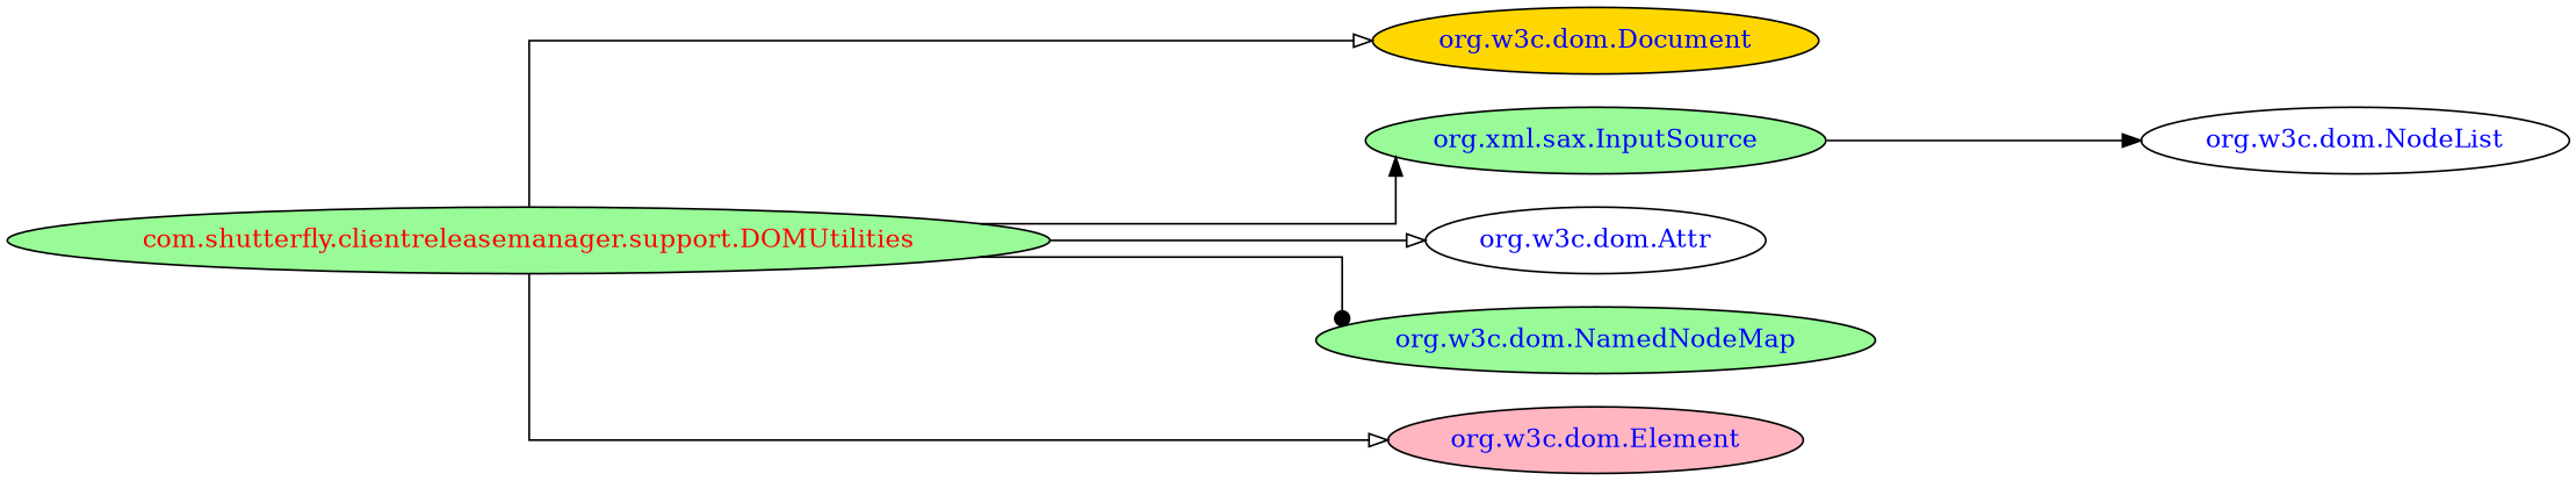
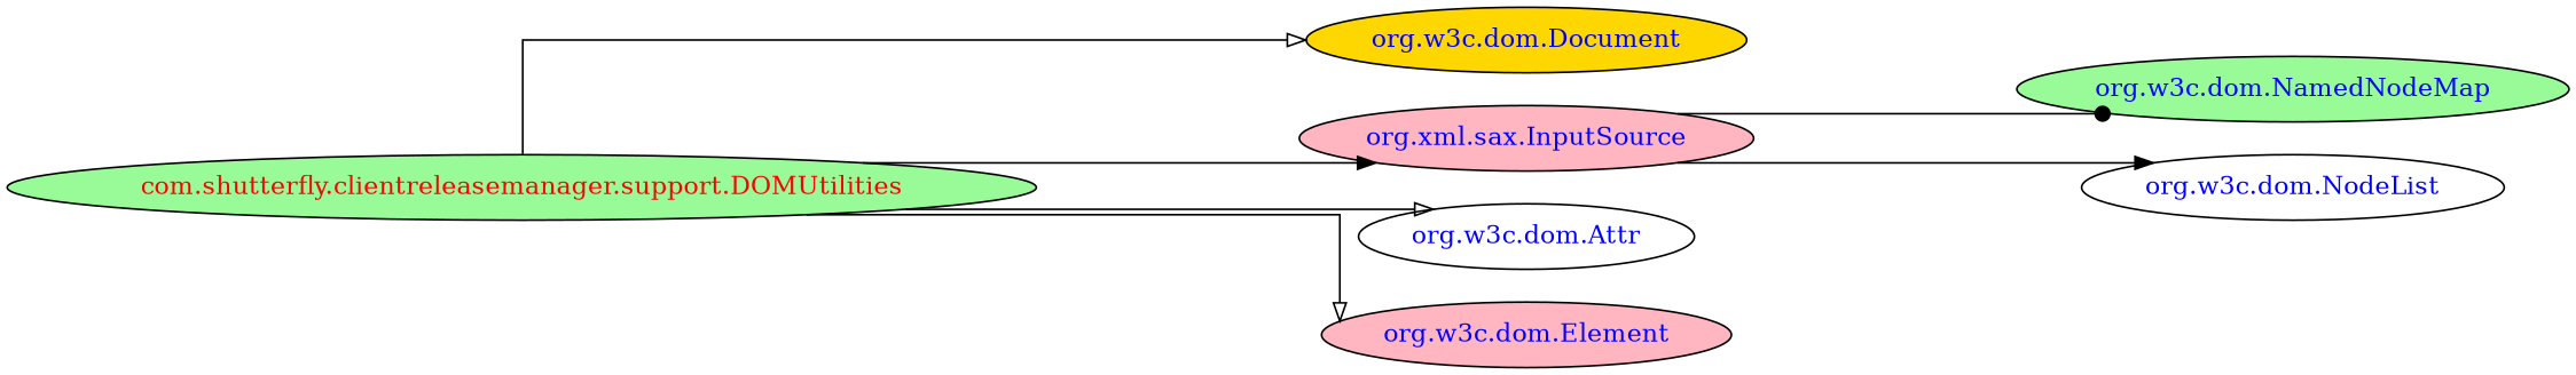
  digraph {
    concentrate=true
    rankdir=LR
    ranksep=2.0
    splines=ortho
    node [fillcolor=palegreen fontcolor=blue style=filled]
    edge [arrowhead=onormal]
    "com.shutterfly.clientreleasemanager.support.DOMUtilities" [fontcolor=red]
    "org.w3c.dom.Document" [fillcolor=gold]
-   "org.xml.sax.InputSource"
+   "org.xml.sax.InputSource" [fillcolor=lightpink]
    "org.w3c.dom.Attr" [fillcolor=white]
    "org.w3c.dom.NamedNodeMap"
    "org.w3c.dom.Element" [fillcolor=lightpink]
    "org.w3c.dom.NodeList" [fillcolor=white]
    "com.shutterfly.clientreleasemanager.support.DOMUtilities" -> "org.w3c.dom.Document"
    "com.shutterfly.clientreleasemanager.support.DOMUtilities" -> "org.xml.sax.InputSource" [arrowhead=normal]
    "com.shutterfly.clientreleasemanager.support.DOMUtilities" -> "org.w3c.dom.Attr"
-   "com.shutterfly.clientreleasemanager.support.DOMUtilities" -> "org.w3c.dom.NamedNodeMap" [arrowhead=dot]
+   "org.xml.sax.InputSource" -> "org.w3c.dom.NamedNodeMap" [arrowhead=dot]
    "com.shutterfly.clientreleasemanager.support.DOMUtilities" -> "org.w3c.dom.Element"
    "org.xml.sax.InputSource" -> "org.w3c.dom.NodeList" [arrowhead=normal]
  }
